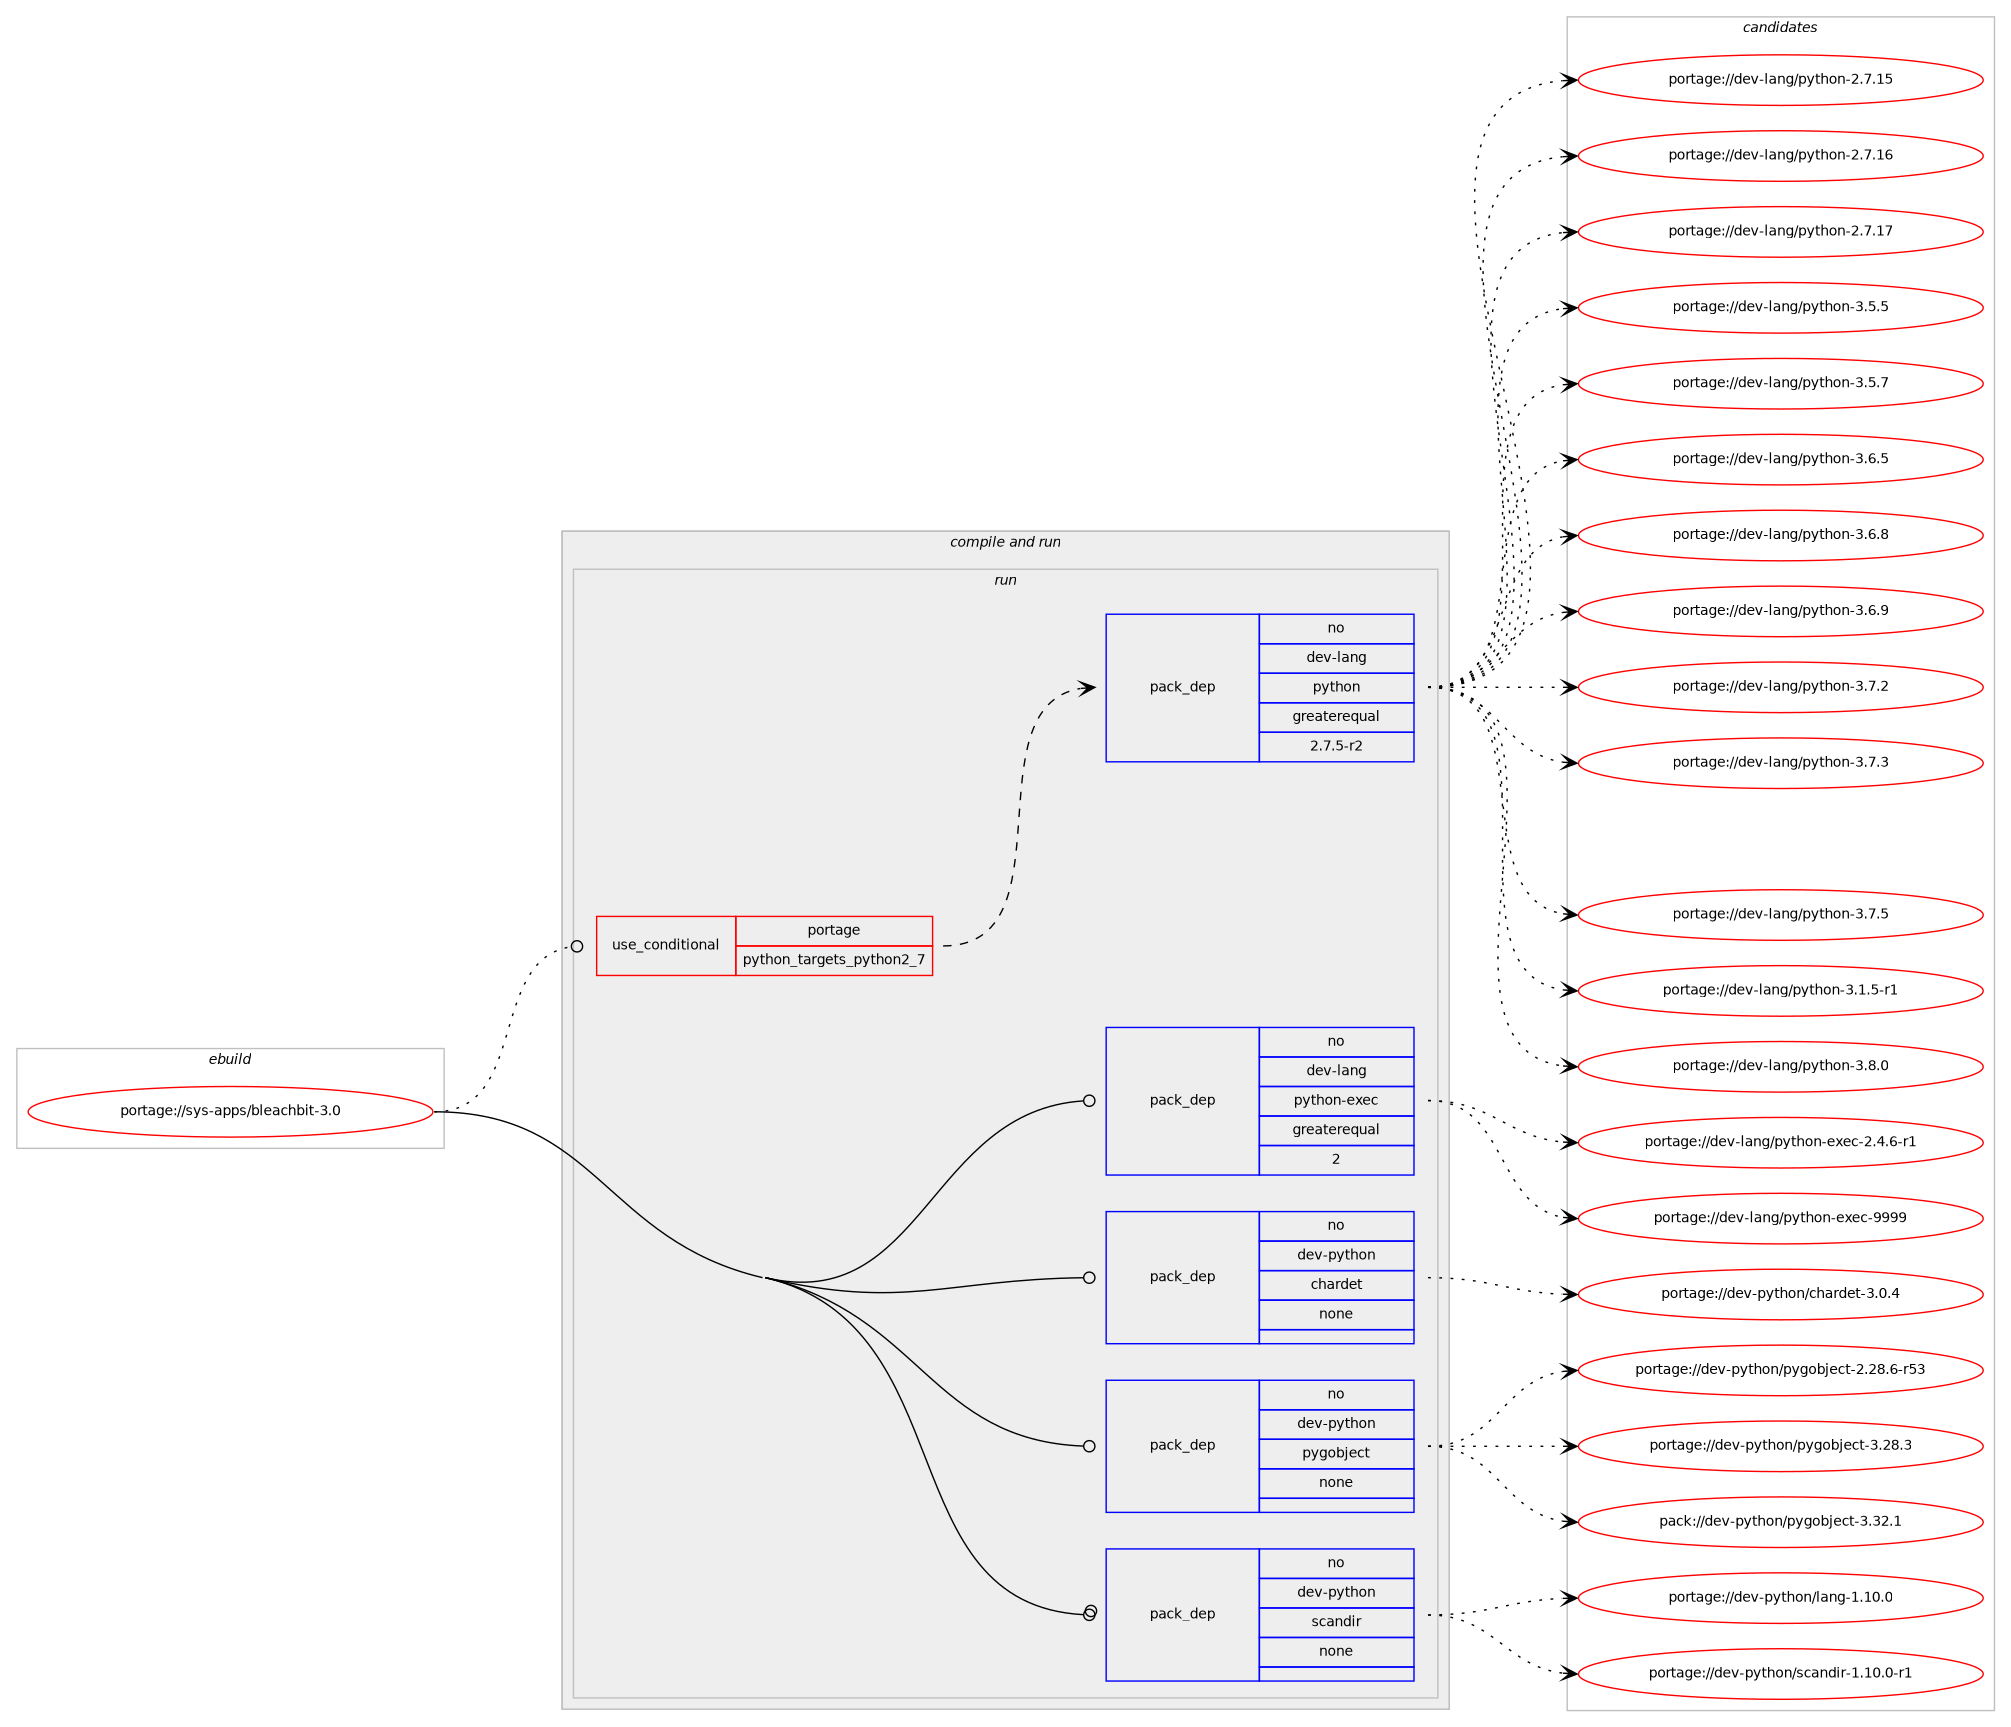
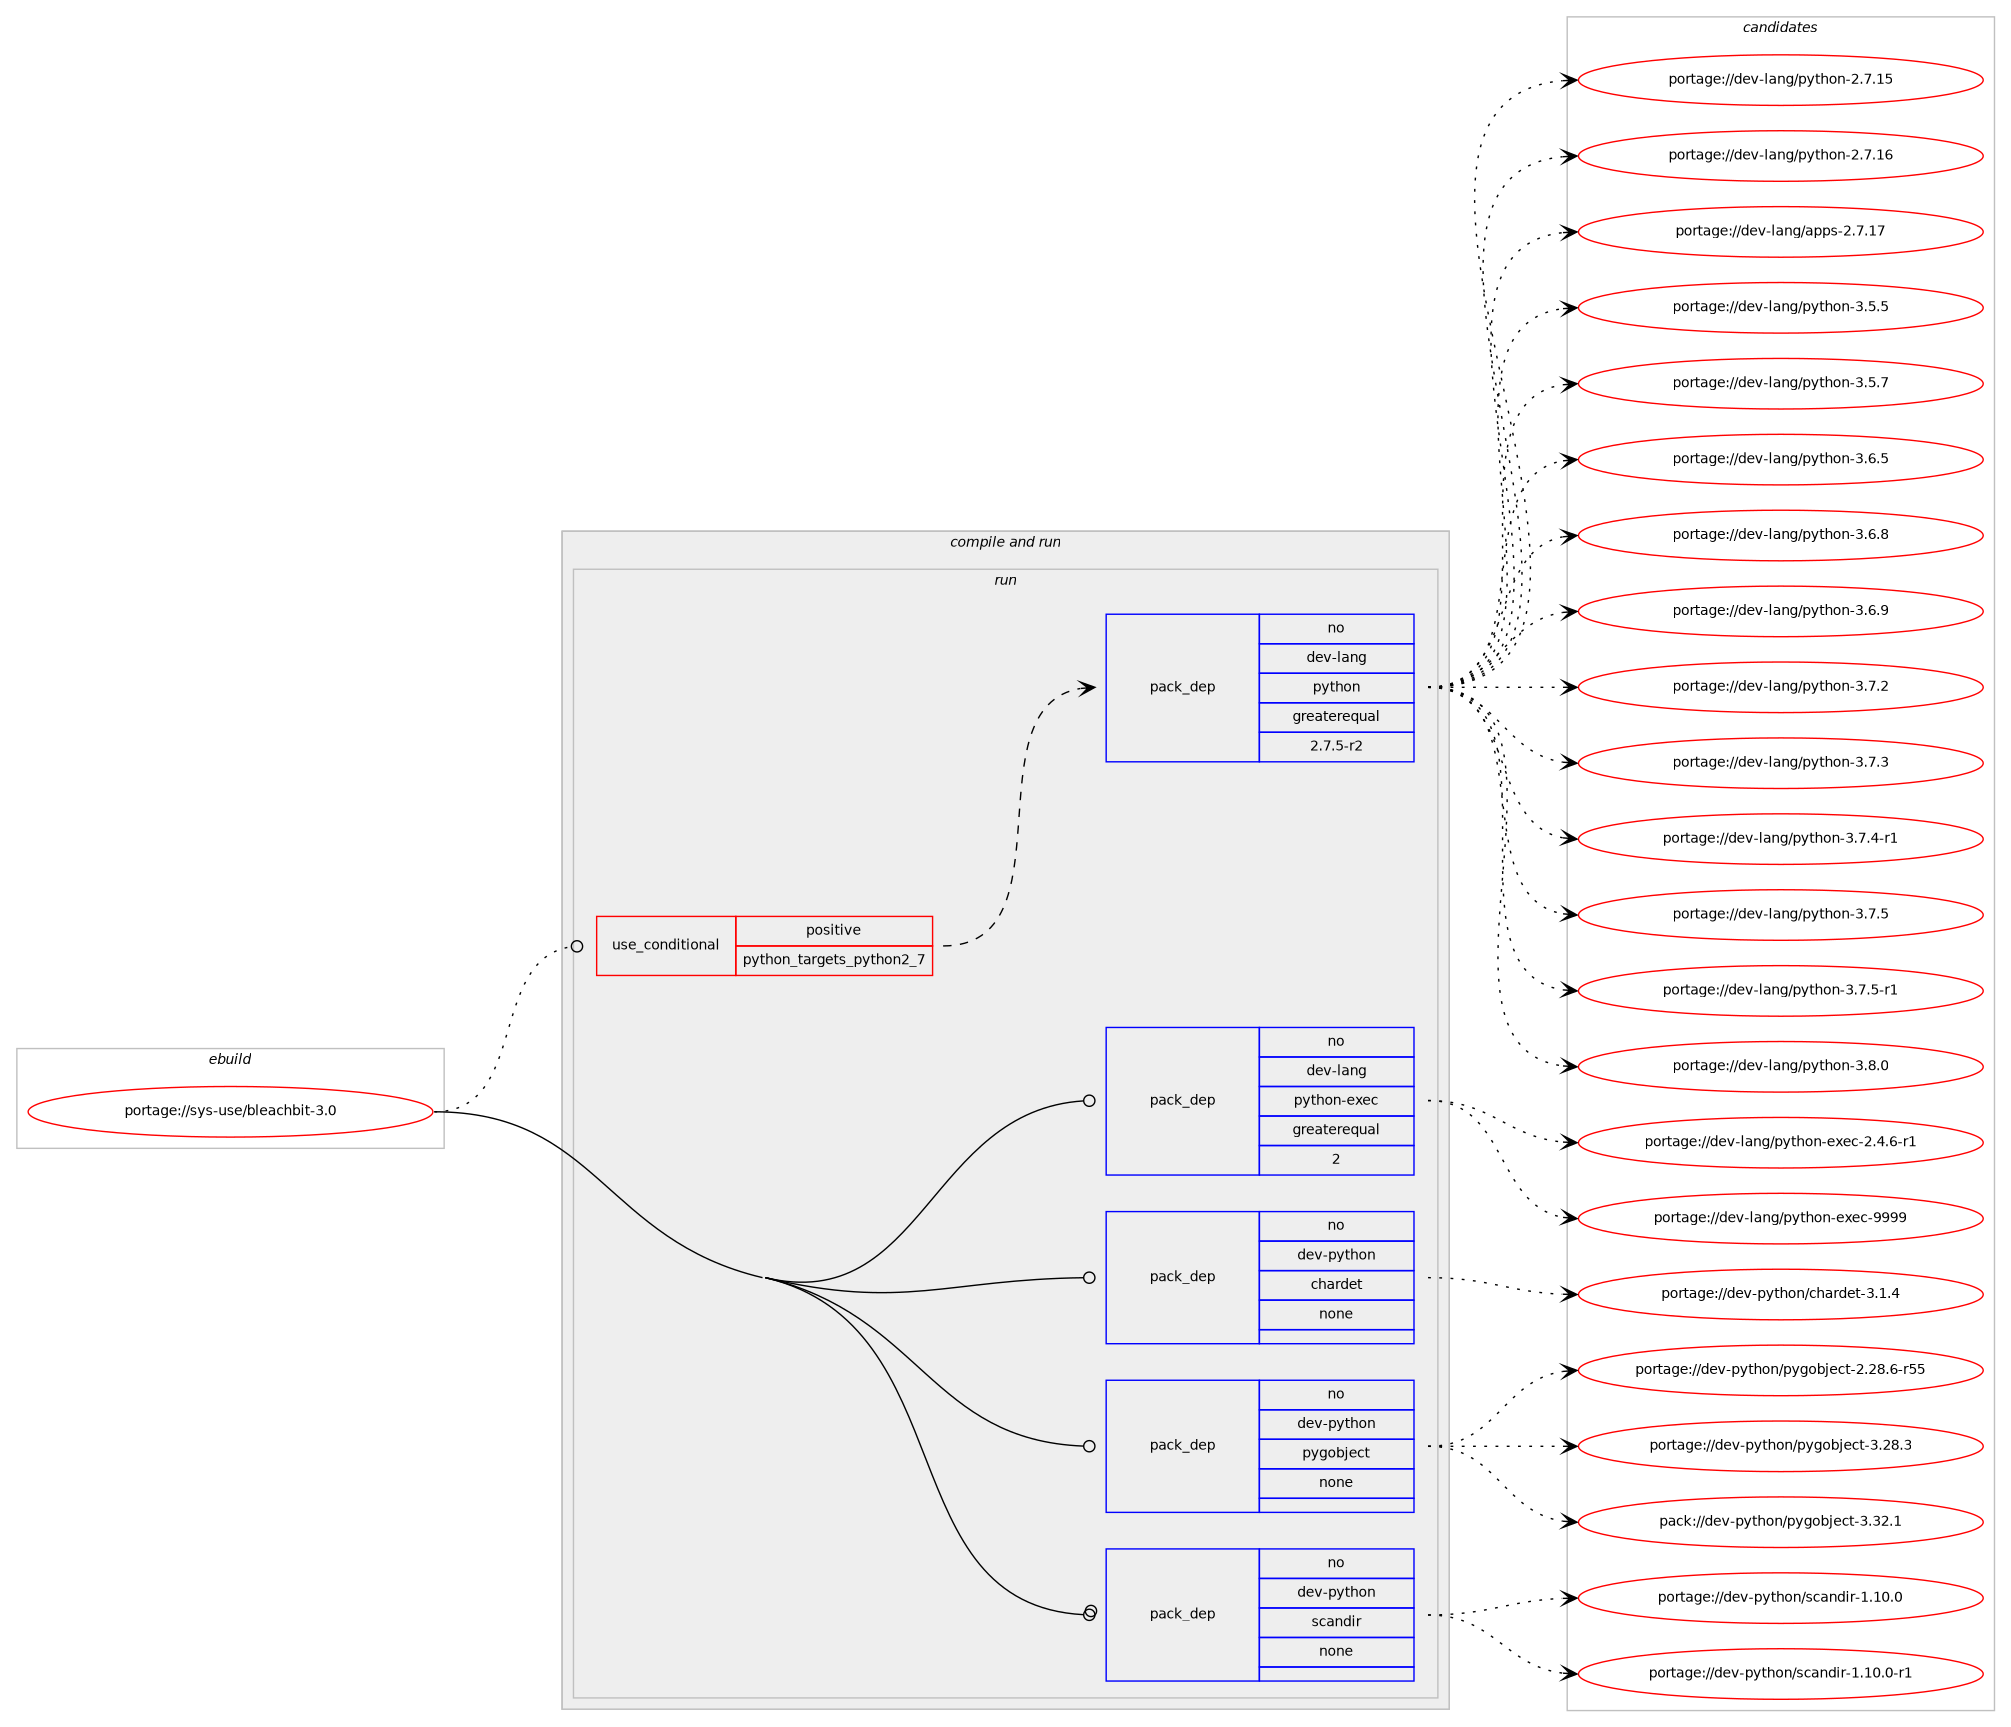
  digraph {
    compound=true
    concentrate=true
    fontname=Helvetica
    fontsize=10
    newrank=true
    rankdir=LR
    ranksep=1.5
    node [color=red fontname=Helvetica fontsize=10]
    edge [arrowhead=vee headport=w style=dotted tailport=e weight=100]
-   n1 [label="portage://sys-apps/bleachbit-3.0" width=4]
+   n1 [label="portage://sys-use/bleachbit-3.0" width=4]
    n2 [color=blue label=<<TABLE BORDER="0" CELLBORDER="1" CELLSPACING="0" CELLPADDING="4" WIDTH="220"><TR><TD ROWSPAN="6" CELLPADDING="30">pack_dep</TD></TR><TR><TD WIDTH="110">no</TD></TR><TR><TD>dev-lang</TD></TR><TR><TD>python</TD></TR><TR><TD>greaterequal</TD></TR><TR><TD>2.7.5-r2</TD></TR></TABLE>> shape=none]
-   n3 [label=<<TABLE BORDER="0" CELLBORDER="1" CELLSPACING="0" CELLPADDING="4"><TR><TD ROWSPAN="3" CELLPADDING="10">use_conditional</TD></TR><TR><TD>portage</TD></TR><TR><TD>python_targets_python2_7</TD></TR></TABLE>> shape=none]
+   n3 [label=<<TABLE BORDER="0" CELLBORDER="1" CELLSPACING="0" CELLPADDING="4"><TR><TD ROWSPAN="3" CELLPADDING="10">use_conditional</TD></TR><TR><TD>positive</TD></TR><TR><TD>python_targets_python2_7</TD></TR></TABLE>> shape=none]
    n4 [color=blue label=<<TABLE BORDER="0" CELLBORDER="1" CELLSPACING="0" CELLPADDING="4" WIDTH="220"><TR><TD ROWSPAN="6" CELLPADDING="30">pack_dep</TD></TR><TR><TD WIDTH="110">no</TD></TR><TR><TD>dev-lang</TD></TR><TR><TD>python-exec</TD></TR><TR><TD>greaterequal</TD></TR><TR><TD>2</TD></TR></TABLE>> shape=none]
    n5 [color=blue label=<<TABLE BORDER="0" CELLBORDER="1" CELLSPACING="0" CELLPADDING="4" WIDTH="220"><TR><TD ROWSPAN="6" CELLPADDING="30">pack_dep</TD></TR><TR><TD WIDTH="110">no</TD></TR><TR><TD>dev-python</TD></TR><TR><TD>chardet</TD></TR><TR><TD>none</TD></TR><TR><TD></TD></TR></TABLE>> shape=none]
    n6 [color=blue label=<<TABLE BORDER="0" CELLBORDER="1" CELLSPACING="0" CELLPADDING="4" WIDTH="220"><TR><TD ROWSPAN="6" CELLPADDING="30">pack_dep</TD></TR><TR><TD WIDTH="110">no</TD></TR><TR><TD>dev-python</TD></TR><TR><TD>pygobject</TD></TR><TR><TD>none</TD></TR><TR><TD></TD></TR></TABLE>> shape=none]
    n7 [color=blue label=<<TABLE BORDER="0" CELLBORDER="1" CELLSPACING="0" CELLPADDING="4" WIDTH="220"><TR><TD ROWSPAN="6" CELLPADDING="30">pack_dep</TD></TR><TR><TD WIDTH="110">no</TD></TR><TR><TD>dev-python</TD></TR><TR><TD>scandir</TD></TR><TR><TD>none</TD></TR><TR><TD></TD></TR></TABLE>> shape=none]
    n8 [label="portage://dev-lang/python-2.7.15" width=4]
    n9 [label="portage://dev-lang/python-2.7.16" width=4]
-   n10 [label="portage://dev-lang/python-2.7.17" width=4]
+   n10 [label="portage://dev-lang/apps-2.7.17" width=4]
    n11 [label="portage://dev-lang/python-3.5.5" width=4]
    n12 [label="portage://dev-lang/python-3.5.7" width=4]
    n13 [label="portage://dev-lang/python-3.6.5" width=4]
    n14 [label="portage://dev-lang/python-3.6.8" width=4]
    n15 [label="portage://dev-lang/python-3.6.9" width=4]
    n16 [label="portage://dev-lang/python-3.7.2" width=4]
    n17 [label="portage://dev-lang/python-3.7.3" width=4]
+   n18 [label="portage://dev-lang/python-3.7.4-r1" width=4]
    n19 [label="portage://dev-lang/python-3.7.5" width=4]
-   n20 [label="portage://dev-lang/python-3.1.5-r1" width=4]
+   n20 [label="portage://dev-lang/python-3.7.5-r1" width=4]
    n21 [label="portage://dev-lang/python-3.8.0" width=4]
    n22 [label="portage://dev-lang/python-exec-2.4.6-r1" width=4]
    n23 [label="portage://dev-lang/python-exec-9999" width=4]
-   n24 [label="portage://dev-python/chardet-3.0.4" width=4]
-   n25 [label="portage://dev-python/pygobject-2.28.6-r53" width=4]
+   n24 [label="portage://dev-python/chardet-3.1.4" width=4]
+   n25 [label="portage://dev-python/pygobject-2.28.6-r55" width=4]
    n26 [label="portage://dev-python/pygobject-3.28.3" width=4]
    n27 [label="pack://dev-python/pygobject-3.32.1" width=4]
-   n28 [label="portage://dev-python/lang-1.10.0" width=4]
+   n28 [label="portage://dev-python/scandir-1.10.0" width=4]
    n29 [label="portage://dev-python/scandir-1.10.0-r1" width=4]
    subgraph cluster_1 {
      color=gray
      label=<<i>ebuild</i>>
      rank=same
      n1
    }
    subgraph cluster_2 {
      color=gray
      label=<<i>dependencies</i>>
      subgraph cluster_3 {
        color=gray
        fillcolor="#eeeeee"
        label=<<i>compile</i>>
        style=filled
      }
      subgraph cluster_4 {
        color=gray
        fillcolor="#eeeeee"
        label=<<i>compile and run</i>>
        style=filled
      }
      subgraph cluster_5 {
        color=gray
        fillcolor="#eeeeee"
        label=<<i>run</i>>
        style=filled
        subgraph sub_6 {
          color=gray
          fillcolor="#eeeeee"
          label=<<i>run</i>>
          style=filled
          n3
          subgraph sub_7 {
            color=gray
            fillcolor="#eeeeee"
            label=<<i>run</i>>
            style=filled
            n2
          }
        }
        subgraph sub_8 {
          color=gray
          fillcolor="#eeeeee"
          label=<<i>run</i>>
          style=filled
          n4
        }
        subgraph sub_9 {
          color=gray
          fillcolor="#eeeeee"
          label=<<i>run</i>>
          style=filled
          n5
        }
        subgraph sub_10 {
          color=gray
          fillcolor="#eeeeee"
          label=<<i>run</i>>
          style=filled
          n6
        }
        subgraph sub_11 {
          color=gray
          fillcolor="#eeeeee"
          label=<<i>run</i>>
          style=filled
          n7
        }
      }
    }
    subgraph cluster_12 {
      color=gray
      label=<<i>candidates</i>>
      rank=same
      subgraph sub_13 {
        color=black
        label=<<i>candidates</i>>
        nodesep=1
        rank=same
        n8
        n9
        n10
        n11
        n12
        n13
        n14
        n15
        n16
        n17
+       n18
        n19
        n20
        n21
      }
      subgraph sub_14 {
        color=black
        label=<<i>candidates</i>>
        nodesep=1
        rank=same
        n22
        n23
      }
      subgraph sub_15 {
        color=black
        label=<<i>candidates</i>>
        nodesep=1
        rank=same
        n24
      }
      subgraph sub_16 {
        color=black
        label=<<i>candidates</i>>
        nodesep=1
        rank=same
        n25
        n26
        n27
      }
      subgraph sub_17 {
        color=black
        label=<<i>candidates</i>>
        nodesep=1
        rank=same
        n28
        n29
      }
    }
    n1 -> n3 [arrowhead=odot weight=20]
    n1 -> n4 [arrowhead=odot style=solid weight=20]
    n1 -> n5 [arrowhead=odot style=solid weight=20]
    n1 -> n6 [arrowhead=odot style=solid weight=20]
    n1 -> n7 [arrowhead=odot style=solid weight=20]
    n2 -> n8
    n2 -> n9
    n2 -> n10
    n2 -> n11
    n2 -> n12
    n2 -> n13
    n2 -> n14
    n2 -> n15
    n2 -> n16
    n2 -> n17
+   n2 -> n18
    n2 -> n19
    n2 -> n20
    n2 -> n21
    n3 -> n2 [style=dashed weight=20]
    n4 -> n22
    n4 -> n23
    n5 -> n24
    n6 -> n25
    n6 -> n26
    n6 -> n27
    n7 -> n28
    n7 -> n29
  }
